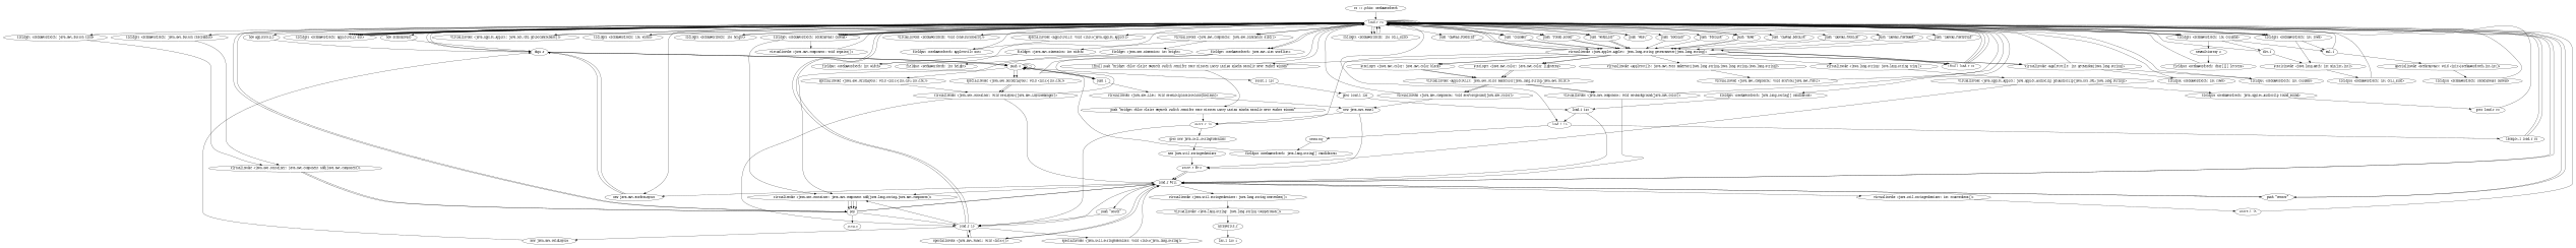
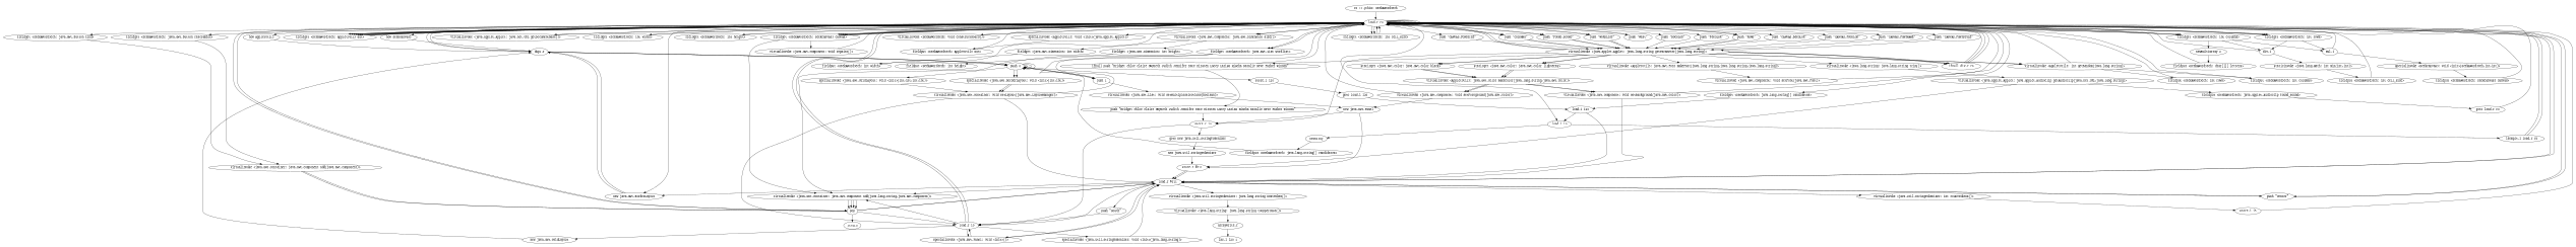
  digraph {
    fontname="Courier Prime"
    node [fontname="Courier Prime"]
    edge [fontname="Courier Prime"]
    "r0 := @this: SeekAWord3ech"
    "load.r r0"
    "new AppletUtil3"
    "specialinvoke <AppletUtil3: void <init>(java.applet.Applet)>"
    "virtualinvoke <java.awt.Component: java.awt.Dimension size()>"
    "push \"ROWS\""
    "fieldget <SeekAWord3ech: AppletUtil3 aut>"
    "push \"COLUMNS\""
    "push \"FOUND.SOUND\""
    "virtualinvoke <java.applet.Applet: java.net.URL getDocumentBase()>"
    "fieldget <SeekAWord3ech: int width>"
    "fieldget <SeekAWord3ech: int columns>"
    "fieldget <SeekAWord3ech: int height>"
    "fieldget <SeekAWord3ech: int rows>"
    "push \"WORDLIST\""
    "load.i i0"
    "virtualinvoke <SeekAWord3ech: void constructBoard()>"
    "fieldget <SeekAWord3ech: java.awt.List wordlist>"
    "new java.awt.BorderLayout"
    "push \"BGCOLOR\""
    "push \"FGCOLOR\""
    "fieldget <SeekAWord3ech: java.awt.Button find>"
    "fieldget <SeekAWord3ech: java.awt.Button rescramble>"
    "push \"Center\""
    "new SeekCanvas3"
    "fieldget <SeekAWord3ech: int cell_size>"
    "fieldget <SeekAWord3ech: SeekCanvas3 canvas>"
    "push \"CANVAS.BGCOLOR\""
    "push \"CANVAS.FGCOLOR\""
    "push \"CANVAS.FONTNAME\""
    "push \"CANVAS.FONTSTYLE\""
    "push \"CANVAS.FONTSIZE\""
    "push \"West\""
    "fieldget <SeekAWord3ech: java.lang.String[] candidates>"
    "dup1.r"
    "fieldput <SeekAWord3ech: AppletUtil3 aut>"
    "fieldget <java.awt.Dimension: int width>"
    "fieldget <java.awt.Dimension: int height>"
    "virtualinvoke <java.applet.Applet: java.lang.String getParameter(java.lang.String)>"
    "div.i"
    "newmultiarray 2"
    "mul.i"
    newarray
    "ifcmplt.i load.r r0"
    "virtualinvoke <java.awt.Container: java.awt.Component add(java.lang.String,java.awt.Component)>"
    "push 1"
    "virtualinvoke <java.awt.Container: java.awt.Component add(java.awt.Component)>"
    "load.r $r11"
    "virtualinvoke <java.awt.Component: void repaint()>"
    "load.i i20"
    "push 0"
    "store.i i20"
    "specialinvoke <java.awt.BorderLayout: void <init>(int,int)>"
    "specialinvoke <java.awt.GridLayout: void <init>(int,int,int,int)>"
    "fieldput <SeekAWord3ech: int width>"
    "fieldput <SeekAWord3ech: int height>"
-   "ifnull load.r r0"
+   "ifnull load.r r0" [label="ifnull div.r r0"]
    "virtualinvoke <AppletUtil3: int getRandom(java.lang.String)>"
    "virtualinvoke <java.lang.String: java.lang.String trim()>"
    "ifnull push \"Bridget Chloe Claire Gwyneth Judith Jennifer Kate Kirsten Lacey Larisa Mischa Natalie Neve Parker Winona\""
    "store.r i0"
    "staticget <java.awt.Color: java.awt.Color lightGray>"
    "staticget <java.awt.Color: java.awt.Color black>"
    "virtualinvoke <AppletUtil3: java.awt.Font makeFont(java.lang.String,java.lang.String,java.lang.String)>"
    "fieldput <SeekAWord3ech: int rows>"
    "fieldput <SeekAWord3ech: int columns>"
    "virtualinvoke <java.applet.Applet: java.applet.AudioClip getAudioClip(java.net.URL,java.lang.String)>"
    "push \"Bridget Chloe Claire Gwyneth Judith Jennifer Kate Kirsten Lacey Larisa Mischa Natalie Neve Parker Winona\""
    "goto new java.util.StringTokenizer"
    "load.r i0"
    "virtualinvoke <AppletUtil3: java.awt.Color makeColor(java.lang.String,java.awt.Color)>"
    "virtualinvoke <java.awt.Component: void setFont(java.awt.Font)>"
    "fieldput <SeekAWord3ech: java.applet.AudioClip found_sound>"
    "store.r $r11"
    "goto load.r r0"
    "staticinvoke <java.lang.Math: int min(int,int)>"
    "fieldput <SeekAWord3ech: char[][] letters>"
    "specialinvoke <SeekCanvas3: void <init>(SeekAWord3ech,int,int)>"
    "fieldput <SeekAWord3ech: int cell_size>"
    "new java.util.StringTokenizer"
    "specialinvoke <java.awt.Panel: void <init>()>"
    "specialinvoke <java.util.StringTokenizer: void <init>(java.lang.String)>"
    "new java.awt.GridLayout"
    "virtualinvoke <java.util.StringTokenizer: int countTokens()>"
    "push \"South\""
    "virtualinvoke <java.util.StringTokenizer: java.lang.String nextToken()>"
    n87 [label="store.i i5"]
    pop
    "virtualinvoke <java.lang.String: java.lang.String toUpperCase()>"
    "fieldput <SeekAWord3ech: java.lang.String[] candidates>"
    "goto load.i i20"
    "virtualinvoke <java.awt.List: void setMultipleSelections(boolean)>"
    "virtualinvoke <java.awt.Container: void setLayout(java.awt.LayoutManager)>"
    "new java.awt.Panel"
    "virtualinvoke <java.awt.Component: void setBackground(java.awt.Color)>"
    "virtualinvoke <java.awt.Component: void setForeground(java.awt.Color)>"
    return
    "fieldput <SeekAWord3ech: SeekCanvas3 canvas>"
    "arraywrite.r"
    "inc.i i20 1"
    "r0 := @this: SeekAWord3ech" -> "load.r r0"
    "load.r r0" -> "load.r r0"
    "load.r r0" -> "load.r r0"
    "load.r r0" -> "load.r r0"
    "load.r r0" -> "load.r r0"
    "load.r r0" -> "load.r r0"
    "load.r r0" -> "load.r r0"
    "load.r r0" -> "load.r r0"
    "load.r r0" -> "load.r r0"
    "load.r r0" -> "load.r r0"
    "load.r r0" -> "new AppletUtil3"
    "load.r r0" -> "specialinvoke <AppletUtil3: void <init>(java.applet.Applet)>"
    "load.r r0" -> "virtualinvoke <java.awt.Component: java.awt.Dimension size()>"
    "load.r r0" -> "virtualinvoke <java.awt.Component: java.awt.Dimension size()>"
    "load.r r0" -> "push \"ROWS\""
    "load.r r0" -> "push \"ROWS\""
    "load.r r0" -> "fieldget <SeekAWord3ech: AppletUtil3 aut>"
    "load.r r0" -> "fieldget <SeekAWord3ech: AppletUtil3 aut>"
    "load.r r0" -> "fieldget <SeekAWord3ech: AppletUtil3 aut>"
    "load.r r0" -> "fieldget <SeekAWord3ech: AppletUtil3 aut>"
    "load.r r0" -> "fieldget <SeekAWord3ech: AppletUtil3 aut>"
    "load.r r0" -> "fieldget <SeekAWord3ech: AppletUtil3 aut>"
    "load.r r0" -> "fieldget <SeekAWord3ech: AppletUtil3 aut>"
    "load.r r0" -> "push \"COLUMNS\""
    "load.r r0" -> "push \"COLUMNS\""
    "load.r r0" -> "push \"FOUND.SOUND\""
    "load.r r0" -> "push \"FOUND.SOUND\""
    "load.r r0" -> "virtualinvoke <java.applet.Applet: java.net.URL getDocumentBase()>"
    "load.r r0" -> "fieldget <SeekAWord3ech: int width>"
    "load.r r0" -> "fieldget <SeekAWord3ech: int columns>"
    "load.r r0" -> "fieldget <SeekAWord3ech: int columns>"
    "load.r r0" -> "fieldget <SeekAWord3ech: int columns>"
    "load.r r0" -> "fieldget <SeekAWord3ech: int height>"
    "load.r r0" -> "fieldget <SeekAWord3ech: int rows>"
    "load.r r0" -> "fieldget <SeekAWord3ech: int rows>"
    "load.r r0" -> "fieldget <SeekAWord3ech: int rows>"
    "load.r r0" -> "push \"WORDLIST\""
    "load.r r0" -> "push \"WORDLIST\""
    "load.r r0" -> "load.i i0"
    "load.r r0" -> "virtualinvoke <SeekAWord3ech: void constructBoard()>"
    "load.r r0" -> "fieldget <SeekAWord3ech: java.awt.List wordlist>"
    "load.r r0" -> "fieldget <SeekAWord3ech: java.awt.List wordlist>"
    "load.r r0" -> "new java.awt.BorderLayout"
    "load.r r0" -> "push \"BGCOLOR\""
    "load.r r0" -> "push \"FGCOLOR\""
    "load.r r0" -> "fieldget <SeekAWord3ech: java.awt.Button find>"
    "load.r r0" -> "fieldget <SeekAWord3ech: java.awt.Button rescramble>"
    "load.r r0" -> "push \"Center\""
    "load.r r0" -> "new SeekCanvas3"
    "load.r r0" -> "fieldget <SeekAWord3ech: int cell_size>"
    "load.r r0" -> "fieldget <SeekAWord3ech: int cell_size>"
    "load.r r0" -> "fieldget <SeekAWord3ech: SeekCanvas3 canvas>"
    "load.r r0" -> "fieldget <SeekAWord3ech: SeekCanvas3 canvas>"
    "load.r r0" -> "fieldget <SeekAWord3ech: SeekCanvas3 canvas>"
    "load.r r0" -> "fieldget <SeekAWord3ech: SeekCanvas3 canvas>"
    "load.r r0" -> "fieldget <SeekAWord3ech: SeekCanvas3 canvas>"
    "load.r r0" -> "push \"CANVAS.BGCOLOR\""
    "load.r r0" -> "push \"CANVAS.FGCOLOR\""
    "load.r r0" -> "push \"CANVAS.FONTNAME\""
    "load.r r0" -> "push \"CANVAS.FONTSTYLE\""
    "load.r r0" -> "push \"CANVAS.FONTSIZE\""
    "load.r r0" -> "push \"West\""
    "load.r r0" -> "fieldget <SeekAWord3ech: java.lang.String[] candidates>"
    "new AppletUtil3" -> "dup1.r"
    "specialinvoke <AppletUtil3: void <init>(java.applet.Applet)>" -> "fieldput <SeekAWord3ech: AppletUtil3 aut>"
    "virtualinvoke <java.awt.Component: java.awt.Dimension size()>" -> "fieldget <java.awt.Dimension: int width>"
    "virtualinvoke <java.awt.Component: java.awt.Dimension size()>" -> "fieldget <java.awt.Dimension: int height>"
    "push \"ROWS\"" -> "virtualinvoke <java.applet.Applet: java.lang.String getParameter(java.lang.String)>"
    "push \"ROWS\"" -> "virtualinvoke <java.applet.Applet: java.lang.String getParameter(java.lang.String)>"
    "fieldget <SeekAWord3ech: AppletUtil3 aut>" -> "load.r r0"
    "fieldget <SeekAWord3ech: AppletUtil3 aut>" -> "load.r r0"
    "fieldget <SeekAWord3ech: AppletUtil3 aut>" -> "load.r r0"
    "fieldget <SeekAWord3ech: AppletUtil3 aut>" -> "load.r r0"
    "fieldget <SeekAWord3ech: AppletUtil3 aut>" -> "load.r r0"
    "fieldget <SeekAWord3ech: AppletUtil3 aut>" -> "load.r r0"
    "fieldget <SeekAWord3ech: AppletUtil3 aut>" -> "load.r r0"
    "push \"COLUMNS\"" -> "virtualinvoke <java.applet.Applet: java.lang.String getParameter(java.lang.String)>"
    "push \"COLUMNS\"" -> "virtualinvoke <java.applet.Applet: java.lang.String getParameter(java.lang.String)>"
    "push \"FOUND.SOUND\"" -> "virtualinvoke <java.applet.Applet: java.lang.String getParameter(java.lang.String)>"
    "push \"FOUND.SOUND\"" -> "virtualinvoke <java.applet.Applet: java.lang.String getParameter(java.lang.String)>"
    "virtualinvoke <java.applet.Applet: java.net.URL getDocumentBase()>" -> "load.r r0"
    "fieldget <SeekAWord3ech: int width>" -> "load.r r0"
    "fieldget <SeekAWord3ech: int columns>" -> "div.i"
    "fieldget <SeekAWord3ech: int columns>" -> "newmultiarray 2"
    "fieldget <SeekAWord3ech: int columns>" -> "mul.i"
    "fieldget <SeekAWord3ech: int height>" -> "load.r r0"
    "fieldget <SeekAWord3ech: int rows>" -> "load.r r0"
-   "fieldget <SeekAWord3ech: int rows>" -> "staticinvoke <java.lang.Math: int min(int,int)>"
+   "fieldget <SeekAWord3ech: int rows>" -> "div.i"
    "fieldget <SeekAWord3ech: int rows>" -> "mul.i"
    "push \"WORDLIST\"" -> "virtualinvoke <java.applet.Applet: java.lang.String getParameter(java.lang.String)>"
    "push \"WORDLIST\"" -> "virtualinvoke <java.applet.Applet: java.lang.String getParameter(java.lang.String)>"
    "load.i i0" -> newarray
    "load.i i0" -> "ifcmplt.i load.r r0"
    "virtualinvoke <SeekAWord3ech: void constructBoard()>" -> "load.r r0"
    "fieldget <SeekAWord3ech: java.awt.List wordlist>" -> "virtualinvoke <java.awt.Container: java.awt.Component add(java.lang.String,java.awt.Component)>"
    "fieldget <SeekAWord3ech: java.awt.List wordlist>" -> "push 1"
    "new java.awt.BorderLayout" -> "dup1.r"
    "new java.awt.BorderLayout" -> "dup1.r"
    "push \"BGCOLOR\"" -> "virtualinvoke <java.applet.Applet: java.lang.String getParameter(java.lang.String)>"
    "push \"FGCOLOR\"" -> "virtualinvoke <java.applet.Applet: java.lang.String getParameter(java.lang.String)>"
    "fieldget <SeekAWord3ech: java.awt.Button find>" -> "virtualinvoke <java.awt.Container: java.awt.Component add(java.awt.Component)>"
    "fieldget <SeekAWord3ech: java.awt.Button rescramble>" -> "virtualinvoke <java.awt.Container: java.awt.Component add(java.awt.Component)>"
    "push \"Center\"" -> "load.r r0"
    "push \"Center\"" -> "load.r $r11"
    "new SeekCanvas3" -> "dup1.r"
    "fieldget <SeekAWord3ech: int cell_size>" -> "load.r r0"
    "fieldget <SeekAWord3ech: int cell_size>" -> "load.r r0"
    "fieldget <SeekAWord3ech: SeekCanvas3 canvas>" -> "load.r r0"
    "fieldget <SeekAWord3ech: SeekCanvas3 canvas>" -> "load.r r0"
    "fieldget <SeekAWord3ech: SeekCanvas3 canvas>" -> "load.r r0"
    "fieldget <SeekAWord3ech: SeekCanvas3 canvas>" -> "virtualinvoke <java.awt.Container: java.awt.Component add(java.lang.String,java.awt.Component)>"
    "fieldget <SeekAWord3ech: SeekCanvas3 canvas>" -> "virtualinvoke <java.awt.Component: void repaint()>"
    "push \"CANVAS.BGCOLOR\"" -> "virtualinvoke <java.applet.Applet: java.lang.String getParameter(java.lang.String)>"
    "push \"CANVAS.FGCOLOR\"" -> "virtualinvoke <java.applet.Applet: java.lang.String getParameter(java.lang.String)>"
    "push \"CANVAS.FONTNAME\"" -> "virtualinvoke <java.applet.Applet: java.lang.String getParameter(java.lang.String)>"
    "push \"CANVAS.FONTSTYLE\"" -> "virtualinvoke <java.applet.Applet: java.lang.String getParameter(java.lang.String)>"
    "push \"CANVAS.FONTSIZE\"" -> "virtualinvoke <java.applet.Applet: java.lang.String getParameter(java.lang.String)>"
    "push \"West\"" -> "load.r r0"
    "fieldget <SeekAWord3ech: java.lang.String[] candidates>" -> "load.i i20"
    "dup1.r" -> "load.r r0"
    "dup1.r" -> "load.r r0"
    "dup1.r" -> "push 0"
    "dup1.r" -> "push 0"
    "dup1.r" -> "push 0"
    "fieldput <SeekAWord3ech: AppletUtil3 aut>" -> "load.r r0"
    "fieldget <java.awt.Dimension: int width>" -> "fieldput <SeekAWord3ech: int width>"
    "fieldget <java.awt.Dimension: int height>" -> "fieldput <SeekAWord3ech: int height>"
    "virtualinvoke <java.applet.Applet: java.lang.String getParameter(java.lang.String)>" -> "load.r r0"
    "virtualinvoke <java.applet.Applet: java.lang.String getParameter(java.lang.String)>" -> "load.r r0"
    "virtualinvoke <java.applet.Applet: java.lang.String getParameter(java.lang.String)>" -> "ifnull load.r r0"
    "virtualinvoke <java.applet.Applet: java.lang.String getParameter(java.lang.String)>" -> "ifnull load.r r0"
    "virtualinvoke <java.applet.Applet: java.lang.String getParameter(java.lang.String)>" -> "ifnull load.r r0"
    "virtualinvoke <java.applet.Applet: java.lang.String getParameter(java.lang.String)>" -> "virtualinvoke <AppletUtil3: int getRandom(java.lang.String)>"
    "virtualinvoke <java.applet.Applet: java.lang.String getParameter(java.lang.String)>" -> "virtualinvoke <AppletUtil3: int getRandom(java.lang.String)>"
    "virtualinvoke <java.applet.Applet: java.lang.String getParameter(java.lang.String)>" -> "virtualinvoke <java.lang.String: java.lang.String trim()>"
    "virtualinvoke <java.applet.Applet: java.lang.String getParameter(java.lang.String)>" -> "ifnull push \"Bridget Chloe Claire Gwyneth Judith Jennifer Kate Kirsten Lacey Larisa Mischa Natalie Neve Parker Winona\""
    "virtualinvoke <java.applet.Applet: java.lang.String getParameter(java.lang.String)>" -> "store.r i0"
    "virtualinvoke <java.applet.Applet: java.lang.String getParameter(java.lang.String)>" -> "staticget <java.awt.Color: java.awt.Color lightGray>"
    "virtualinvoke <java.applet.Applet: java.lang.String getParameter(java.lang.String)>" -> "staticget <java.awt.Color: java.awt.Color lightGray>"
    "virtualinvoke <java.applet.Applet: java.lang.String getParameter(java.lang.String)>" -> "staticget <java.awt.Color: java.awt.Color black>"
    "virtualinvoke <java.applet.Applet: java.lang.String getParameter(java.lang.String)>" -> "staticget <java.awt.Color: java.awt.Color black>"
    "virtualinvoke <java.applet.Applet: java.lang.String getParameter(java.lang.String)>" -> "virtualinvoke <AppletUtil3: java.awt.Font makeFont(java.lang.String,java.lang.String,java.lang.String)>"
    "div.i" -> "load.r r0"
    "div.i" -> "staticinvoke <java.lang.Math: int min(int,int)>"
    "newmultiarray 2" -> "fieldput <SeekAWord3ech: char[][] letters>"
    "mul.i" -> "load.r r0"
    "mul.i" -> "specialinvoke <SeekCanvas3: void <init>(SeekAWord3ech,int,int)>"
    newarray -> "fieldput <SeekAWord3ech: java.lang.String[] candidates>"
    "ifcmplt.i load.r r0" -> "load.r r0"
    "ifcmplt.i load.r r0" -> "load.r r0"
    "virtualinvoke <java.awt.Container: java.awt.Component add(java.lang.String,java.awt.Component)>" -> pop
    "virtualinvoke <java.awt.Container: java.awt.Component add(java.lang.String,java.awt.Component)>" -> pop
    "virtualinvoke <java.awt.Container: java.awt.Component add(java.lang.String,java.awt.Component)>" -> pop
    "virtualinvoke <java.awt.Container: java.awt.Component add(java.lang.String,java.awt.Component)>" -> pop
    "push 1" -> "push 0"
    "push 1" -> "virtualinvoke <java.awt.List: void setMultipleSelections(boolean)>"
    "virtualinvoke <java.awt.Container: java.awt.Component add(java.awt.Component)>" -> pop
    "virtualinvoke <java.awt.Container: java.awt.Component add(java.awt.Component)>" -> pop
    "load.r $r11" -> "load.r r0"
    "load.r $r11" -> "load.r r0"
    "load.r $r11" -> "new java.awt.BorderLayout"
    "load.r $r11" -> "push \"Center\""
    "load.r $r11" -> "virtualinvoke <java.awt.Container: java.awt.Component add(java.lang.String,java.awt.Component)>"
    "load.r $r11" -> "load.r i0"
    "load.r $r11" -> "specialinvoke <java.awt.Panel: void <init>()>"
    "load.r $r11" -> "virtualinvoke <java.util.StringTokenizer: int countTokens()>"
    "load.r $r11" -> "push \"South\""
    "load.r $r11" -> "virtualinvoke <java.util.StringTokenizer: java.lang.String nextToken()>"
    "virtualinvoke <java.awt.Component: void repaint()>" -> "load.r r0"
    "load.i i20" -> "load.i i0"
    "load.i i20" -> "load.r $r11"
    "push 0" -> "push 1"
    "push 0" -> "push 0"
    "push 0" -> "push 0"
    "push 0" -> "push 0"
    "push 0" -> "store.i i20"
    "push 0" -> "specialinvoke <java.awt.BorderLayout: void <init>(int,int)>"
    "push 0" -> "specialinvoke <java.awt.BorderLayout: void <init>(int,int)>"
    "push 0" -> "specialinvoke <java.awt.GridLayout: void <init>(int,int,int,int)>"
    "store.i i20" -> "goto load.i i20"
    "specialinvoke <java.awt.BorderLayout: void <init>(int,int)>" -> "virtualinvoke <java.awt.Container: void setLayout(java.awt.LayoutManager)>"
    "specialinvoke <java.awt.BorderLayout: void <init>(int,int)>" -> "virtualinvoke <java.awt.Container: void setLayout(java.awt.LayoutManager)>"
    "specialinvoke <java.awt.GridLayout: void <init>(int,int,int,int)>" -> "virtualinvoke <java.awt.Container: void setLayout(java.awt.LayoutManager)>"
    "fieldput <SeekAWord3ech: int width>" -> "load.r r0"
    "ifnull load.r r0" -> "load.r r0"
    "ifnull load.r r0" -> "load.r r0"
    "ifnull load.r r0" -> "load.r r0"
    "virtualinvoke <AppletUtil3: int getRandom(java.lang.String)>" -> "load.r r0"
    "virtualinvoke <AppletUtil3: int getRandom(java.lang.String)>" -> "fieldput <SeekAWord3ech: int rows>"
    "virtualinvoke <AppletUtil3: int getRandom(java.lang.String)>" -> "fieldput <SeekAWord3ech: int columns>"
    "virtualinvoke <java.lang.String: java.lang.String trim()>" -> "virtualinvoke <java.applet.Applet: java.applet.AudioClip getAudioClip(java.net.URL,java.lang.String)>"
    "ifnull push \"Bridget Chloe Claire Gwyneth Judith Jennifer Kate Kirsten Lacey Larisa Mischa Natalie Neve Parker Winona\"" -> "load.r r0"
    "ifnull push \"Bridget Chloe Claire Gwyneth Judith Jennifer Kate Kirsten Lacey Larisa Mischa Natalie Neve Parker Winona\"" -> "push \"Bridget Chloe Claire Gwyneth Judith Jennifer Kate Kirsten Lacey Larisa Mischa Natalie Neve Parker Winona\""
    "store.r i0" -> "goto new java.util.StringTokenizer"
    "store.r i0" -> "load.r i0"
    "staticget <java.awt.Color: java.awt.Color lightGray>" -> "virtualinvoke <AppletUtil3: java.awt.Color makeColor(java.lang.String,java.awt.Color)>"
    "staticget <java.awt.Color: java.awt.Color lightGray>" -> "virtualinvoke <AppletUtil3: java.awt.Color makeColor(java.lang.String,java.awt.Color)>"
    "staticget <java.awt.Color: java.awt.Color black>" -> "virtualinvoke <AppletUtil3: java.awt.Color makeColor(java.lang.String,java.awt.Color)>"
    "staticget <java.awt.Color: java.awt.Color black>" -> "virtualinvoke <AppletUtil3: java.awt.Color makeColor(java.lang.String,java.awt.Color)>"
    "virtualinvoke <AppletUtil3: java.awt.Font makeFont(java.lang.String,java.lang.String,java.lang.String)>" -> "virtualinvoke <java.awt.Component: void setFont(java.awt.Font)>"
    "fieldput <SeekAWord3ech: int rows>" -> "load.r r0"
    "fieldput <SeekAWord3ech: int columns>" -> "load.r r0"
    "virtualinvoke <java.applet.Applet: java.applet.AudioClip getAudioClip(java.net.URL,java.lang.String)>" -> "fieldput <SeekAWord3ech: java.applet.AudioClip found_sound>"
    "virtualinvoke <java.applet.Applet: java.applet.AudioClip getAudioClip(java.net.URL,java.lang.String)>" -> "store.r $r11"
    "push \"Bridget Chloe Claire Gwyneth Judith Jennifer Kate Kirsten Lacey Larisa Mischa Natalie Neve Parker Winona\"" -> "store.r i0"
    "goto new java.util.StringTokenizer" -> "new java.util.StringTokenizer"
    "load.r i0" -> "load.r r0"
    "load.r i0" -> "load.r r0"
    "load.r i0" -> "virtualinvoke <java.awt.Container: java.awt.Component add(java.lang.String,java.awt.Component)>"
    "load.r i0" -> "specialinvoke <java.awt.Panel: void <init>()>"
    "load.r i0" -> "specialinvoke <java.util.StringTokenizer: void <init>(java.lang.String)>"
    "load.r i0" -> "new java.awt.GridLayout"
    "virtualinvoke <AppletUtil3: java.awt.Color makeColor(java.lang.String,java.awt.Color)>" -> "virtualinvoke <java.awt.Component: void setBackground(java.awt.Color)>"
    "virtualinvoke <AppletUtil3: java.awt.Color makeColor(java.lang.String,java.awt.Color)>" -> "virtualinvoke <java.awt.Component: void setBackground(java.awt.Color)>"
    "virtualinvoke <AppletUtil3: java.awt.Color makeColor(java.lang.String,java.awt.Color)>" -> "virtualinvoke <java.awt.Component: void setForeground(java.awt.Color)>"
    "virtualinvoke <AppletUtil3: java.awt.Color makeColor(java.lang.String,java.awt.Color)>" -> "virtualinvoke <java.awt.Component: void setForeground(java.awt.Color)>"
    "virtualinvoke <java.awt.Component: void setFont(java.awt.Font)>" -> "load.r r0"
    "fieldput <SeekAWord3ech: java.applet.AudioClip found_sound>" -> "goto load.r r0"
    "store.r $r11" -> "load.r $r11"
    "store.r $r11" -> "load.r $r11"
    "goto load.r r0" -> "load.r r0"
    "staticinvoke <java.lang.Math: int min(int,int)>" -> "fieldput <SeekAWord3ech: int cell_size>"
    "fieldput <SeekAWord3ech: char[][] letters>" -> "load.r r0"
    "specialinvoke <SeekCanvas3: void <init>(SeekAWord3ech,int,int)>" -> "fieldput <SeekAWord3ech: SeekCanvas3 canvas>"
    "fieldput <SeekAWord3ech: int cell_size>" -> "load.r r0"
    "new java.util.StringTokenizer" -> "store.r $r11"
    "specialinvoke <java.awt.Panel: void <init>()>" -> "load.r $r11"
    "specialinvoke <java.awt.Panel: void <init>()>" -> "load.r i0"
    "specialinvoke <java.util.StringTokenizer: void <init>(java.lang.String)>" -> "load.r $r11"
    "new java.awt.GridLayout" -> "dup1.r"
    "virtualinvoke <java.util.StringTokenizer: int countTokens()>" -> n87
    "push \"South\"" -> "load.r i0"
    "virtualinvoke <java.util.StringTokenizer: java.lang.String nextToken()>" -> "virtualinvoke <java.lang.String: java.lang.String toUpperCase()>"
    n87 -> "load.r r0"
    pop -> "load.r r0"
    pop -> "load.r r0"
    pop -> "load.r $r11"
    pop -> "load.r $r11"
    pop -> "load.r i0"
    pop -> return
    "virtualinvoke <java.lang.String: java.lang.String toUpperCase()>" -> "arraywrite.r"
    "fieldput <SeekAWord3ech: java.lang.String[] candidates>" -> "push 0"
    "goto load.i i20" -> "load.i i20"
    "virtualinvoke <java.awt.List: void setMultipleSelections(boolean)>" -> "new java.awt.Panel"
    "virtualinvoke <java.awt.Container: void setLayout(java.awt.LayoutManager)>" -> "load.r r0"
    "virtualinvoke <java.awt.Container: void setLayout(java.awt.LayoutManager)>" -> "load.r $r11"
    "virtualinvoke <java.awt.Container: void setLayout(java.awt.LayoutManager)>" -> "load.r i0"
    "new java.awt.Panel" -> "store.r i0"
    "new java.awt.Panel" -> "store.r $r11"
    "virtualinvoke <java.awt.Component: void setBackground(java.awt.Color)>" -> "load.r r0"
    "virtualinvoke <java.awt.Component: void setBackground(java.awt.Color)>" -> "load.r $r11"
    "virtualinvoke <java.awt.Component: void setForeground(java.awt.Color)>" -> "load.r r0"
    "virtualinvoke <java.awt.Component: void setForeground(java.awt.Color)>" -> "new java.awt.Panel"
    "fieldput <SeekAWord3ech: SeekCanvas3 canvas>" -> "load.r r0"
    "arraywrite.r" -> "inc.i i20 1"
  }
